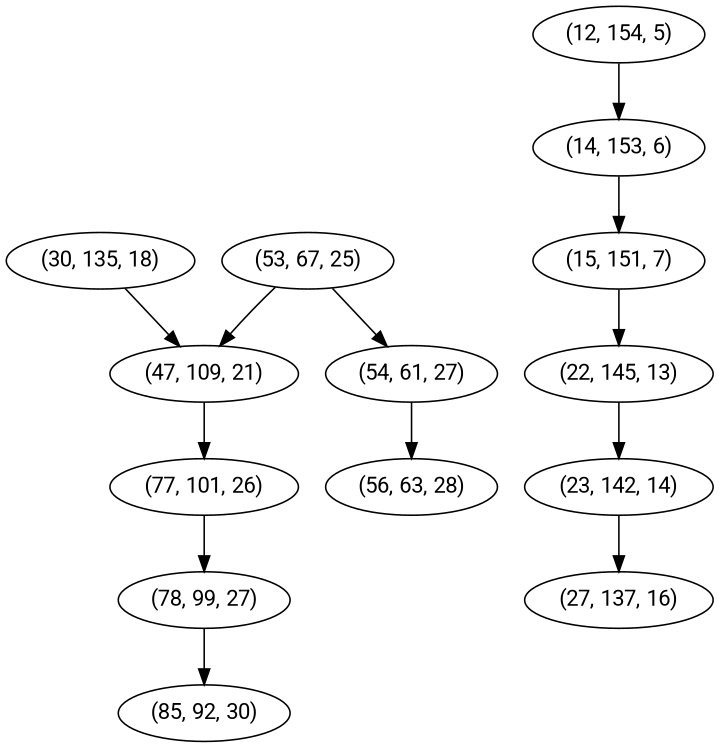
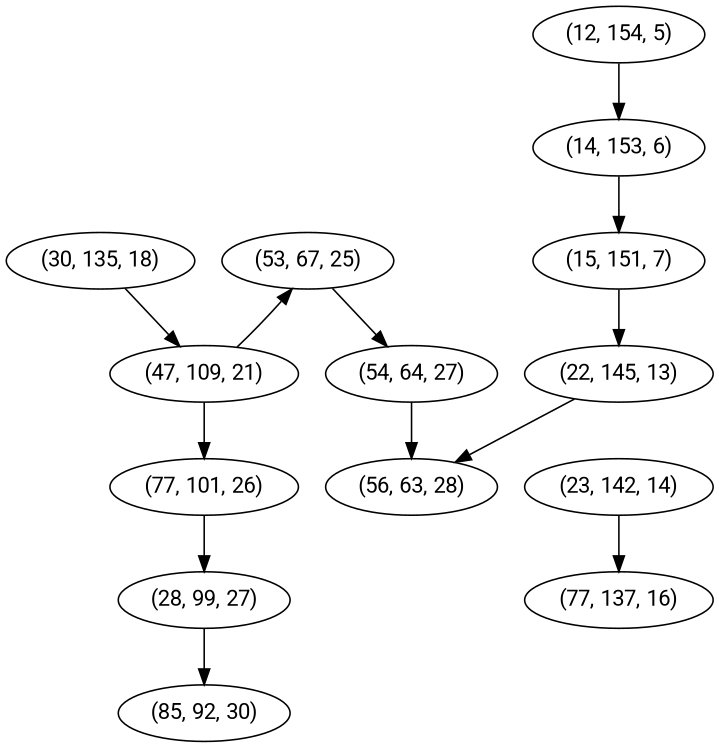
  digraph {
    fontname=Roboto
    node [fontname=Roboto]
    edge [fontname=Roboto]
    "(12, 154, 5)"
    "(14, 153, 6)"
    "(15, 151, 7)"
    "(22, 145, 13)"
    "(23, 142, 14)"
-   "(27, 137, 16)"
+   "(27, 137, 16)" [label="(77, 137, 16)"]
    "(30, 135, 18)"
    "(47, 109, 21)"
    n9 [label="(53, 67, 25)"]
    "(77, 101, 26)"
-   "(54, 64, 27)" [label="(54, 61, 27)"]
-   "(78, 99, 27)"
+   "(54, 64, 27)"
+   "(78, 99, 27)" [label="(28, 99, 27)"]
    "(56, 63, 28)"
    "(85, 92, 30)"
    "(12, 154, 5)" -> "(14, 153, 6)"
    "(14, 153, 6)" -> "(15, 151, 7)"
    "(15, 151, 7)" -> "(22, 145, 13)"
-   "(22, 145, 13)" -> "(23, 142, 14)"
+   "(22, 145, 13)" -> "(56, 63, 28)"
    "(23, 142, 14)" -> "(27, 137, 16)"
    "(30, 135, 18)" -> "(47, 109, 21)"
-   n9 -> "(47, 109, 21)"
+   "(47, 109, 21)" -> n9
    "(47, 109, 21)" -> "(77, 101, 26)"
    n9 -> "(54, 64, 27)"
    "(77, 101, 26)" -> "(78, 99, 27)"
    "(54, 64, 27)" -> "(56, 63, 28)"
    "(78, 99, 27)" -> "(85, 92, 30)"
  }
